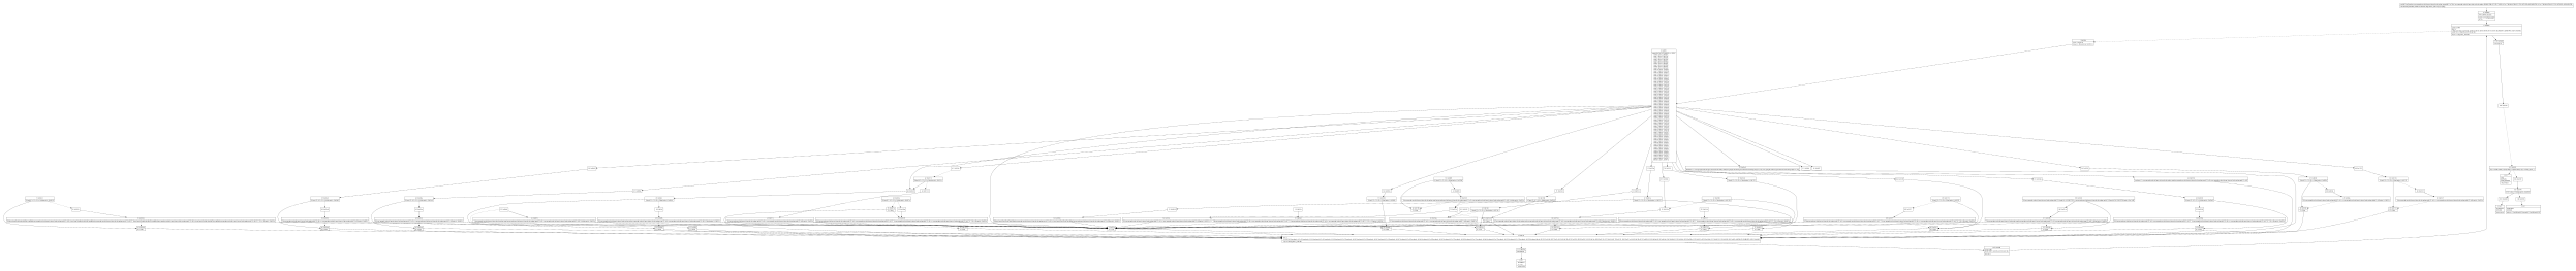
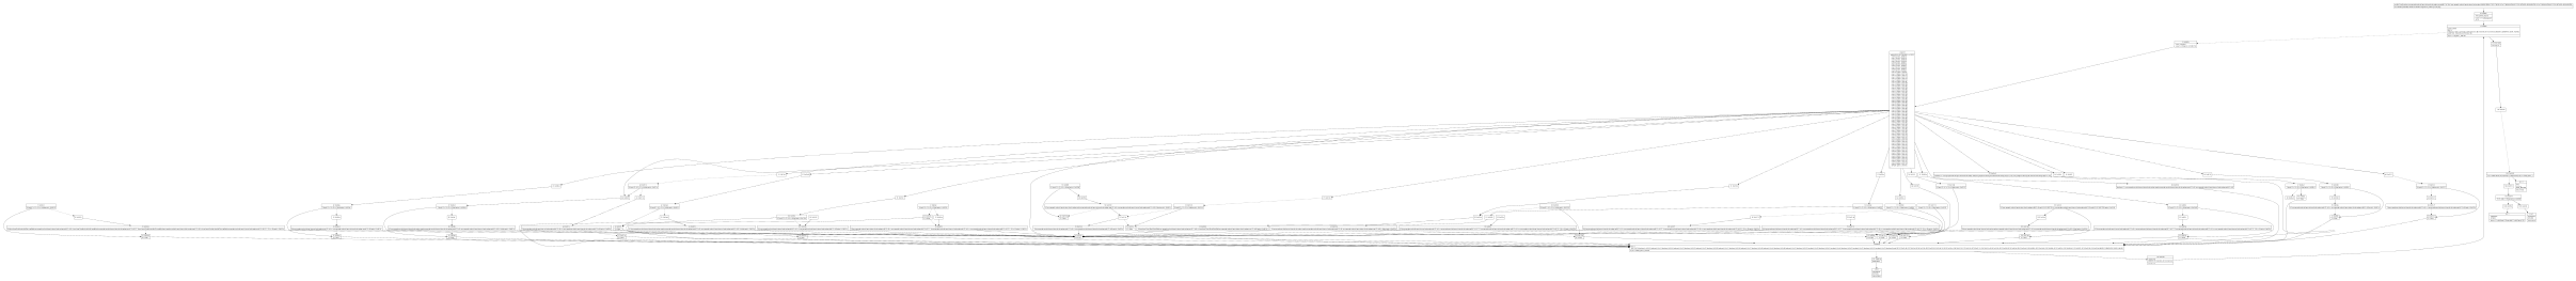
  digraph {
    fontname=Ubuntu
    node [fontname=Ubuntu shape=record]
    edge [fontname=Ubuntu]
    n1 [label="{0\:\ 0x0000|MTH_ENTER_BLOCK\l|int r4 = r11.zzhjq.length\lr3 = 0\l}"]
    n2 [label="{1\:\ 0x0009|LOOP_START\lPHI: r3 \l  PHI: (r3v1 int) = (r3v0 int), (r3v4 int) binds: [B:0:0x0000, B:103:0x01db] A[DONT_GENERATE, DONT_INLINE]\lLOOP:0: B:1:0x0009\-\>B:103:0x01db\l|if (r3 \>= r4) goto L_0x01e0\l}"]
    n3 [label="{2\:\ 0x000b|int r2 = zzgu(r3)\llong r6 = (long) (r2 & 1048575)\l}"]
    n4 [label="{110\:\ 0x01e0|SYNTHETIC\l}"]
    n5 [label="{3\:\ 0x0017|switch(((r2 & 267386880) \>\>\> 20)) \{\l    case 0: goto L_0x001e;\l    case 1: goto L_0x003a;\l    case 2: goto L_0x0054;\l    case 3: goto L_0x0068;\l    case 4: goto L_0x007c;\l    case 5: goto L_0x008e;\l    case 6: goto L_0x00a3;\l    case 7: goto L_0x00b6;\l    case 8: goto L_0x00c9;\l    case 9: goto L_0x00e0;\l    case 10: goto L_0x00f7;\l    case 11: goto L_0x010e;\l    case 12: goto L_0x0121;\l    case 13: goto L_0x0134;\l    case 14: goto L_0x0147;\l    case 15: goto L_0x015c;\l    case 16: goto L_0x016f;\l    case 17: goto L_0x0184;\l    case 18: goto L_0x019b;\l    case 19: goto L_0x019b;\l    case 20: goto L_0x019b;\l    case 21: goto L_0x019b;\l    case 22: goto L_0x019b;\l    case 23: goto L_0x019b;\l    case 24: goto L_0x019b;\l    case 25: goto L_0x019b;\l    case 26: goto L_0x019b;\l    case 27: goto L_0x019b;\l    case 28: goto L_0x019b;\l    case 29: goto L_0x019b;\l    case 30: goto L_0x019b;\l    case 31: goto L_0x019b;\l    case 32: goto L_0x019b;\l    case 33: goto L_0x019b;\l    case 34: goto L_0x019b;\l    case 35: goto L_0x019b;\l    case 36: goto L_0x019b;\l    case 37: goto L_0x019b;\l    case 38: goto L_0x019b;\l    case 39: goto L_0x019b;\l    case 40: goto L_0x019b;\l    case 41: goto L_0x019b;\l    case 42: goto L_0x019b;\l    case 43: goto L_0x019b;\l    case 44: goto L_0x019b;\l    case 45: goto L_3x019b;\l    case 46: goto L_0x019b;\l    case 47: goto L_0x019b;\l    case 48: goto L_0x019b;\l    case 49: goto L_0x019b;\l    case 50: goto L_0x01a9;\l    case 51: goto L_0x01b7;\l    case 52: goto L_0x01b7;\l    case 53: goto L_0x01b7;\l    case 54: goto L_0x01b7;\l    case 55: goto L_0x01b7;\l    case 56: goto L_0x01b7;\l    case 57: goto L_0x01b7;\l    case 58: goto L_0x01b7;\l    case 59: goto L_0x01b7;\l    case 60: goto L_0x01b7;\l    case 61: goto L_0x01b7;\l    case 62: goto L_0x01b7;\l    case 63: goto L_0x01b7;\l    case 64: goto L_0x01b7;\l    case 65: goto L_0x01b7;\l    case 66: goto L_0x01b7;\l    case 67: goto L_0x01b7;\l    case 68: goto L_0x01b7;\l    default: goto L_0x001a;\l\}\l}"]
    n6 [label="{104\:\ 0x01e0}"]
    n7 [label="{4\:\ 0x001a|r2 = true\l}"]
    n8 [label="{11\:\ 0x003a}"]
    n9 [label="{16\:\ 0x0054}"]
    n10 [label="{26\:\ 0x007c}"]
    n11 [label="{31\:\ 0x008e}"]
    n12 [label="{36\:\ 0x00a3}"]
    n13 [label="{41\:\ 0x00b6}"]
    n14 [label="{46\:\ 0x00c9}"]
    n15 [label="{51\:\ 0x00e0}"]
    n16 [label="{56\:\ 0x00f7}"]
    n17 [label="{61\:\ 0x010e}"]
    n18 [label="{66\:\ 0x0121}"]
    n19 [label="{71\:\ 0x0134}"]
    n20 [label="{76\:\ 0x0147}"]
    n21 [label="{81\:\ 0x015c}"]
    n22 [label="{86\:\ 0x016f}"]
    n23 [label="{91\:\ 0x0184}"]
    n24 [label="{96\:\ 0x019b|boolean r2 = com.google.android.gms.internal.ads.zzdqc.zze(com.google.android.gms.internal.ads.zzdqy.zzp(r12, r6), com.google.android.gms.internal.ads.zzdqy.zzp(r13, r6))\l}"]
    n25 [label="{97\:\ 0x01a9|boolean r2 = com.google.android.gms.internal.ads.zzdqc.zze(com.google.android.gms.internal.ads.zzdqy.zzp(r12, r6), com.google.android.gms.internal.ads.zzdqy.zzp(r13, r6))\l}"]
    n26 [label="{5\:\ 0x001b|PHI: r2 \l  PHI: (r2v76 boolean) = (r2v10 boolean), (r2v14 boolean), (r2v16 boolean), (r2v18 boolean), (r2v22 boolean), (r2v25 boolean), (r2v28 boolean), (r2v31 boolean), (r2v34 boolean), (r2v37 boolean), (r2v40 boolean), (r2v44 boolean), (r2v48 boolean), (r2v52 boolean), (r2v55 boolean), (r2v58 boolean), (r2v61 boolean), (r2v64 boolean), (r2v67 boolean), (r2v70 boolean), (r2v74 boolean), (r2v78 boolean) binds: [B:102:0x01d8, B:97:0x01a9, B:96:0x019b, B:95:0x0198, B:90:0x0181, B:85:0x016c, B:80:0x0159, B:75:0x0144, B:70:0x0131, B:65:0x011e, B:60:0x010b, B:55:0x00f4, B:50:0x00dd, B:45:0x00c6, B:40:0x00b3, B:35:0x00a0, B:30:0x008c, B:25:0x007a, B:20:0x0066, B:15:0x0052, B:10:0x0038, B:4:0x001a] A[DONT_GENERATE, DONT_INLINE]\l|if (r2 != false) goto L_0x01db\l}"]
    n27 [label="{12\:\ 0x003e|if (zzc(r12, r13, r3) == false) goto L_0x0052\l}"]
    n28 [label="{17\:\ 0x0058|if (zzc(r12, r13, r3) == false) goto L_0x0066\l}"]
    n29 [label="{27\:\ 0x0080|if (zzc(r12, r13, r3) == false) goto L_0x008c\l}"]
    n30 [label="{32\:\ 0x0092|if (zzc(r12, r13, r3) == false) goto L_0x00a0\l}"]
    n31 [label="{37\:\ 0x00a7|if (zzc(r12, r13, r3) == false) goto L_0x00b3\l}"]
    n32 [label="{42\:\ 0x00ba|if (zzc(r12, r13, r3) == false) goto L_0x00c6\l}"]
    n33 [label="{47\:\ 0x00cd|if (zzc(r12, r13, r3) == false) goto L_0x00dd\l}"]
+   n34 [label="{52\:\ 0x00e4|if (zzc(r12, r13, r3) == false) goto L_0x00f4\l}"]
    n35 [label="{62\:\ 0x0112|if (zzc(r12, r13, r3) == false) goto L_0x011e\l}"]
    n36 [label="{67\:\ 0x0125|if (zzc(r12, r13, r3) == false) goto L_0x0131\l}"]
    n37 [label="{72\:\ 0x0138|if (zzc(r12, r13, r3) == false) goto L_0x0144\l}"]
    n38 [label="{77\:\ 0x014b|if (zzc(r12, r13, r3) == false) goto L_0x0159\l}"]
    n39 [label="{82\:\ 0x0160|if (zzc(r12, r13, r3) == false) goto L_0x016c\l}"]
    n40 [label="{90\:\ 0x0181|r2 = false\l}"]
    n41 [label="{93\:\ 0x018a}"]
    n42 [label="{103\:\ 0x01db|LOOP_END\lLOOP:0: B:1:0x0009\-\>B:103:0x01db\l|r3 = r3 + 3\l}"]
    n43 [label="{111\:\ 0x001d|SYNTHETIC\l}"]
    n44 [label="{115\:\ ?|SYNTHETIC\lRETURN\l|return false\l}"]
    n45 [label="{7\:\ 0x0022|if (zzc(r12, r13, r3) == false) goto L_0x0038\l}"]
    n46 [label="{8\:\ 0x0024}"]
    n47 [label="{10\:\ 0x0038|r2 = false\l}"]
    n48 [label="{9\:\ 0x0036|if ((java.lang.Double.doubleToLongBits(com.google.android.gms.internal.ads.zzdqy.zzo(r12, r6)) \> java.lang.Double.doubleToLongBits(com.google.android.gms.internal.ads.zzdqy.zzo(r13, r6)) ? 1 : (java.lang.Double.doubleToLongBits(com.google.android.gms.internal.ads.zzdqy.zzo(r12, r6)) == java.lang.Double.doubleToLongBits(com.google.android.gms.internal.ads.zzdqy.zzo(r13, r6)) ? 0 : \-1)) == 0) goto L_0x001a\l}"]
    n49 [label="{13\:\ 0x0040}"]
    n50 [label="{15\:\ 0x0052|r2 = false\l}"]
    n51 [label="{14\:\ 0x0050|if (java.lang.Float.floatToIntBits(com.google.android.gms.internal.ads.zzdqy.zzn(r12, r6)) == java.lang.Float.floatToIntBits(com.google.android.gms.internal.ads.zzdqy.zzn(r13, r6))) goto L_0x001a\l}"]
    n52 [label="{20\:\ 0x0066|r2 = false\l}"]
    n53 [label="{18\:\ 0x005a}"]
    n54 [label="{19\:\ 0x0064|if ((com.google.android.gms.internal.ads.zzdqy.zzl(r12, r6) \> com.google.android.gms.internal.ads.zzdqy.zzl(r13, r6) ? 1 : (com.google.android.gms.internal.ads.zzdqy.zzl(r12, r6) == com.google.android.gms.internal.ads.zzdqy.zzl(r13, r6) ? 0 : \-1)) == 0) goto L_0x001a\l}"]
    n55 [label="{22\:\ 0x006c|if (zzc(r12, r13, r3) == false) goto L_0x007a\l}"]
    n56 [label="{23\:\ 0x006e}"]
    n57 [label="{25\:\ 0x007a|r2 = false\l}"]
    n58 [label="{24\:\ 0x0078|if ((com.google.android.gms.internal.ads.zzdqy.zzl(r12, r6) \> com.google.android.gms.internal.ads.zzdqy.zzl(r13, r6) ? 1 : (com.google.android.gms.internal.ads.zzdqy.zzl(r12, r6) == com.google.android.gms.internal.ads.zzdqy.zzl(r13, r6) ? 0 : \-1)) == 0) goto L_0x001a\l}"]
    n59 [label="{28\:\ 0x0082}"]
    n60 [label="{30\:\ 0x008c|r2 = false\l}"]
    n61 [label="{29\:\ 0x008a|if (com.google.android.gms.internal.ads.zzdqy.zzk(r12, r6) == com.google.android.gms.internal.ads.zzdqy.zzk(r13, r6)) goto L_0x001a\l}"]
    n62 [label="{33\:\ 0x0094}"]
    n63 [label="{35\:\ 0x00a0|r2 = false\l}"]
    n64 [label="{34\:\ 0x009e|if ((com.google.android.gms.internal.ads.zzdqy.zzl(r12, r6) \> com.google.android.gms.internal.ads.zzdqy.zzl(r13, r6) ? 1 : (com.google.android.gms.internal.ads.zzdqy.zzl(r12, r6) == com.google.android.gms.internal.ads.zzdqy.zzl(r13, r6) ? 0 : \-1)) == 0) goto L_0x001a\l}"]
    n65 [label="{38\:\ 0x00a9}"]
    n66 [label="{40\:\ 0x00b3|r2 = false\l}"]
-   n67 [label="{39\:\ 0x00b1|if (com.google.android.gms.internal.ads.zzdqy.zzk(r12, r6) == com.google.android.gms.internal.ads.zzdqy.zzk(r13, r6)) goto L_0x001a\l}"]
    n68 [label="{43\:\ 0x00bc}"]
    n69 [label="{45\:\ 0x00c6|r2 = false\l}"]
    n70 [label="{44\:\ 0x00c4|if (com.google.android.gms.internal.ads.zzdqy.zzm(r12, r6) == com.google.android.gms.internal.ads.zzdqy.zzm(r13, r6)) goto L_0x001a\l}"]
    n71 [label="{48\:\ 0x00cf}"]
    n72 [label="{50\:\ 0x00dd|r2 = false\l}"]
    n73 [label="{49\:\ 0x00db|if (com.google.android.gms.internal.ads.zzdqc.zze(com.google.android.gms.internal.ads.zzdqy.zzp(r12, r6), com.google.android.gms.internal.ads.zzdqy.zzp(r13, r6)) != false) goto L_0x001a\l}"]
    n74 [label="{53\:\ 0x00e6}"]
    n75 [label="{55\:\ 0x00f4|r2 = false\l}"]
    n76 [label="{54\:\ 0x00f2|if (com.google.android.gms.internal.ads.zzdqc.zze(com.google.android.gms.internal.ads.zzdqy.zzp(r12, r6), com.google.android.gms.internal.ads.zzdqy.zzp(r13, r6)) != false) goto L_0x001a\l}"]
    n77 [label="{57\:\ 0x00fb|if (zzc(r12, r13, r3) == false) goto L_0x010b\l}"]
    n78 [label="{58\:\ 0x00fd}"]
    n79 [label="{60\:\ 0x010b|r2 = false\l}"]
    n80 [label="{59\:\ 0x0109|if (com.google.android.gms.internal.ads.zzdqc.zze(com.google.android.gms.internal.ads.zzdqy.zzp(r12, r6), com.google.android.gms.internal.ads.zzdqy.zzp(r13, r6)) != false) goto L_0x001a\l}"]
    n81 [label="{73\:\ 0x013a}"]
    n82 [label="{63\:\ 0x0114}"]
    n83 [label="{64\:\ 0x011c|if (com.google.android.gms.internal.ads.zzdqy.zzk(r12, r6) == com.google.android.gms.internal.ads.zzdqy.zzk(r13, r6)) goto L_0x001a\l}"]
    n84 [label="{65\:\ 0x011e|r2 = false\l}"]
    n85 [label="{68\:\ 0x0127}"]
    n86 [label="{70\:\ 0x0131|r2 = false\l}"]
    n87 [label="{69\:\ 0x012f|if (com.google.android.gms.internal.ads.zzdqy.zzk(r12, r6) == com.google.android.gms.internal.ads.zzdqy.zzk(r13, r6)) goto L_0x001a\l}"]
    n88 [label="{75\:\ 0x0144|r2 = false\l}"]
    n89 [label="{74\:\ 0x0142|if (com.google.android.gms.internal.ads.zzdqy.zzk(r12, r6) == com.google.android.gms.internal.ads.zzdqy.zzk(r13, r6)) goto L_0x001a\l}"]
    n90 [label="{80\:\ 0x0159|r2 = false\l}"]
    n91 [label="{78\:\ 0x014d}"]
    n92 [label="{79\:\ 0x0157|if ((com.google.android.gms.internal.ads.zzdqy.zzl(r12, r6) \> com.google.android.gms.internal.ads.zzdqy.zzl(r13, r6) ? 1 : (com.google.android.gms.internal.ads.zzdqy.zzl(r12, r6) == com.google.android.gms.internal.ads.zzdqy.zzl(r13, r6) ? 0 : \-1)) == 0) goto L_0x001a\l}"]
    n93 [label="{85\:\ 0x016c|r2 = this\l}"]
    n94 [label="{84\:\ 0x016a|if (com.google.android.gms.internal.ads.zzdqy.zzk(r12, r6) == com.google.android.gms.internal.ads.zzdqy.zzk(r13, r6)) goto L_0x001a\l}"]
    n95 [label="{83\:\ 0x0162}"]
    n96 [label="{87\:\ 0x0173|if (zzc(r12, r13, r3) == false) goto L_0x0181\l}"]
    n97 [label="{88\:\ 0x0175}"]
    n98 [label="{89\:\ 0x017f|if ((com.google.android.gms.internal.ads.zzdqy.zzl(r12, r6) \> com.google.android.gms.internal.ads.zzdqy.zzl(r13, r6) ? 1 : (com.google.android.gms.internal.ads.zzdqy.zzl(r12, r6) == com.google.android.gms.internal.ads.zzdqy.zzl(r13, r6) ? 0 : \-1)) == 0) goto L_0x001a\l}"]
    n99 [label="{92\:\ 0x0188|if (zzc(r12, r13, r3) == false) goto L_0x0198\l}"]
    n100 [label="{95\:\ 0x0198|r2 = false\l}"]
    n101 [label="{94\:\ 0x0196|if (com.google.android.gms.internal.ads.zzdqc.zze(com.google.android.gms.internal.ads.zzdqy.zzp(r12, r6), com.google.android.gms.internal.ads.zzdqy.zzp(r13, r6)) != false) goto L_0x001a\l}"]
    n102 [label="{99\:\ 0x01c8|if (com.google.android.gms.internal.ads.zzdqy.zzk(r12, (long) (r2 & 1048575)) != com.google.android.gms.internal.ads.zzdqy.zzk(r13, (long) (r2 & 1048575))) goto L_0x01d8\l}"]
    n103 [label="{100\:\ 0x01ca}"]
    n104 [label="{102\:\ 0x01d8|r2 = false\l}"]
    n105 [label="{101\:\ 0x01d6|if (com.google.android.gms.internal.ads.zzdqc.zze(com.google.android.gms.internal.ads.zzdqy.zzp(r12, r6), com.google.android.gms.internal.ads.zzdqy.zzp(r13, r6)) != false) goto L_0x001a\l}"]
    n106 [label="{105\:\ 0x01f0|if (r11.zzhke.zzao(r12).equals(r11.zzhke.zzao(r13)) == false) goto L_?\l}"]
    n107 [label="{106\:\ 0x01f2}"]
    n108 [label="{112\:\ ?|THIS\lRETURN\lORIG_RETURN\l|return false\l}"]
    n109 [label="{107\:\ 0x01f4|if (r11.zzhjv == false) goto L_0x0208\l}"]
    n110 [label="{108\:\ 0x01f6}"]
    n111 [label="{109\:\ 0x0208}"]
    n112 [label="{113\:\ ?|SYNTHETIC\lRETURN\l|return r11.zzhkf.zzy(r12).equals(r11.zzhkf.zzy(r13))\l}"]
    n113 [label="{114\:\ ?|SYNTHETIC\lRETURN\l|return true\l}"]
    n114 [label="{public final boolean com.google.android.gms.internal.ads.zzdpn.equals((r11v0 'this' com.google.android.gms.internal.ads.zzdpn A[IMMUTABLE_TYPE, THIS]), (r12v0 T A[IMMUTABLE_TYPE, METHOD_ARGUMENT]), (r13v0 T A[IMMUTABLE_TYPE, METHOD_ARGUMENT]))  | Annotation[SYSTEM, dalvik.annotation.Signature, \{value=[(TT;TT;)Z]\}]\l}"]
    n1 -> n2
    n2 -> n3 [style=dashed]
    n2 -> n4
    n3 -> n5
    n4 -> n6
    n5 -> n7
    n5 -> n8
    n5 -> n9
    n5 -> n10
    n5 -> n11
    n5 -> n12
    n5 -> n13
    n5 -> n14
    n5 -> n15
    n5 -> n16
    n5 -> n17
    n5 -> n18
    n5 -> n19
    n5 -> n20
    n5 -> n21
    n5 -> n22
    n5 -> n23
    n5 -> n24
    n5 -> n25
    n6 -> n106 [style=dashed]
    n7 -> n26
    n8 -> n27
    n9 -> n28
    n10 -> n29
    n11 -> n30
    n12 -> n31
    n13 -> n32
    n14 -> n33
+   n15 -> n34
    n17 -> n35 [style=dashed]
    n18 -> n36
    n19 -> n37 [style=dashed]
    n20 -> n38
    n21 -> n39
    n22 -> n40
    n23 -> n41
    n24 -> n26
    n25 -> n26
    n26 -> n42
    n26 -> n43 [style=dashed]
    n27 -> n49 [style=solid]
    n27 -> n50
    n28 -> n52
    n29 -> n59 [style=dashed]
    n29 -> n60
    n30 -> n62 [style=dashed]
    n30 -> n63
    n31 -> n65 [style=dashed]
    n31 -> n66
    n32 -> n68 [style=dashed]
    n32 -> n69
    n33 -> n71 [style=dashed]
    n33 -> n72
+   n34 -> n74 [style=dashed]
+   n34 -> n75
    n35 -> n14
    n35 -> n82 [style=dashed]
    n36 -> n85 [style=dashed]
    n36 -> n86
    n37 -> n81 [style=dashed]
    n37 -> n88
    n38 -> n90
    n39 -> n93
    n39 -> n94 [style=dashed]
    n40 -> n26
    n41 -> n101
    n42 -> n2
    n43 -> n44
    n45 -> n46 [style=dashed]
    n45 -> n47
    n46 -> n48
    n47 -> n26
    n48 -> n7
    n48 -> n47 [style=dashed]
    n49 -> n51
    n50 -> n26
    n51 -> n7
    n52 -> n26
    n53 -> n54
    n54 -> n7
    n54 -> n52 [style=dashed]
    n55 -> n56 [style=dashed]
    n55 -> n57 [style=dashed]
    n56 -> n58
    n57 -> n26
    n57 -> n58 [style=dashed]
    n58 -> n7
    n59 -> n61
    n60 -> n26
    n61 -> n60 [style=dashed]
    n62 -> n64
    n63 -> n26
    n64 -> n7
    n64 -> n63 [style=dashed]
-   n65 -> n67
    n66 -> n26
-   n67 -> n7
-   n67 -> n66 [style=dashed]
    n68 -> n70
    n69 -> n26
    n70 -> n7
    n70 -> n69 [style=dashed]
    n71 -> n73
    n72 -> n26
    n73 -> n7
    n73 -> n72 [style=dashed]
    n74 -> n75 [style=dashed]
    n74 -> n76
    n75 -> n26
    n76 -> n7
    n77 -> n78 [style=solid]
    n77 -> n79
    n78 -> n80
    n80 -> n79 [style=dashed]
    n80 -> n81
    n81 -> n88 [style=dashed]
    n81 -> n89
    n82 -> n83
    n83 -> n7
    n83 -> n84 [style=dashed]
    n84 -> n26
    n85 -> n87
    n86 -> n26
    n87 -> n86 [style=dashed]
    n88 -> n26
    n89 -> n7
    n90 -> n26
    n91 -> n92
    n92 -> n7
    n92 -> n90 [style=dashed]
    n93 -> n26
    n94 -> n7
    n94 -> n93 [style=dashed]
    n95 -> n94
    n96 -> n40
    n96 -> n97 [style=dashed]
    n97 -> n98
    n98 -> n7
    n98 -> n40 [style=dashed]
    n99 -> n41 [style=dashed]
    n99 -> n100
    n100 -> n26
    n101 -> n7
    n101 -> n100 [style=dashed]
    n102 -> n103 [style=solid]
    n102 -> n104
    n103 -> n105
    n104 -> n26
    n105 -> n7
    n105 -> n104 [style=dashed]
    n106 -> n107 [style=dashed]
    n106 -> n108
    n107 -> n109
    n109 -> n110 [style=dashed]
    n109 -> n111
    n110 -> n112
    n111 -> n113
    n114 -> n1
  }
